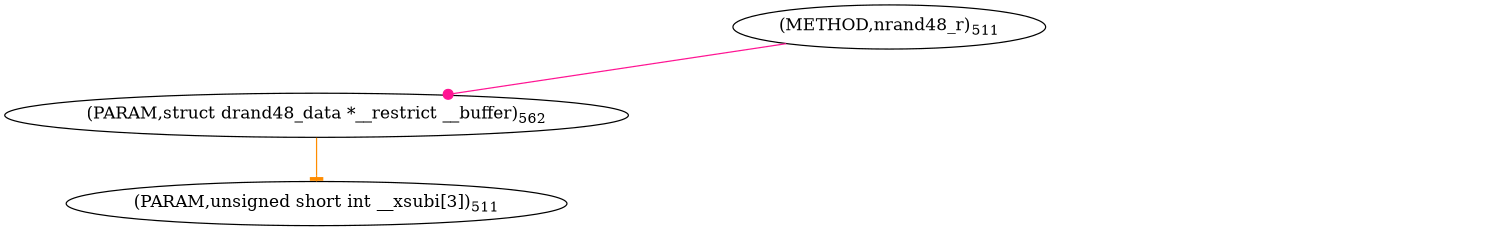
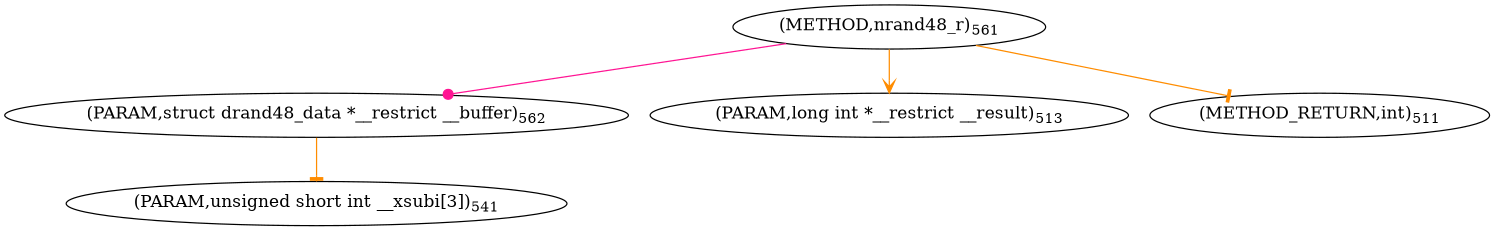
  digraph {
    edge [arrowhead=tee color=darkorange]
-   n1 [label=<(METHOD,nrand48_r)<SUB>511</SUB>>]
+   n1 [label=<(METHOD,nrand48_r)<SUB>561</SUB>>]
    n2 [label=<(PARAM,struct drand48_data *__restrict __buffer)<SUB>562</SUB>>]
-   n5 [label=<(PARAM,unsigned short int __xsubi[3])<SUB>511</SUB>>]
+   n3 [label=<(PARAM,long int *__restrict __result)<SUB>513</SUB>>]
+   n4 [label=<(METHOD_RETURN,int)<SUB>511</SUB>>]
+   n5 [label=<(PARAM,unsigned short int __xsubi[3])<SUB>541</SUB>>]
    n1 -> n2 [arrowhead=dot color=deeppink]
+   n1 -> n3 [arrowhead=vee]
+   n1 -> n4
    n2 -> n5
  }
